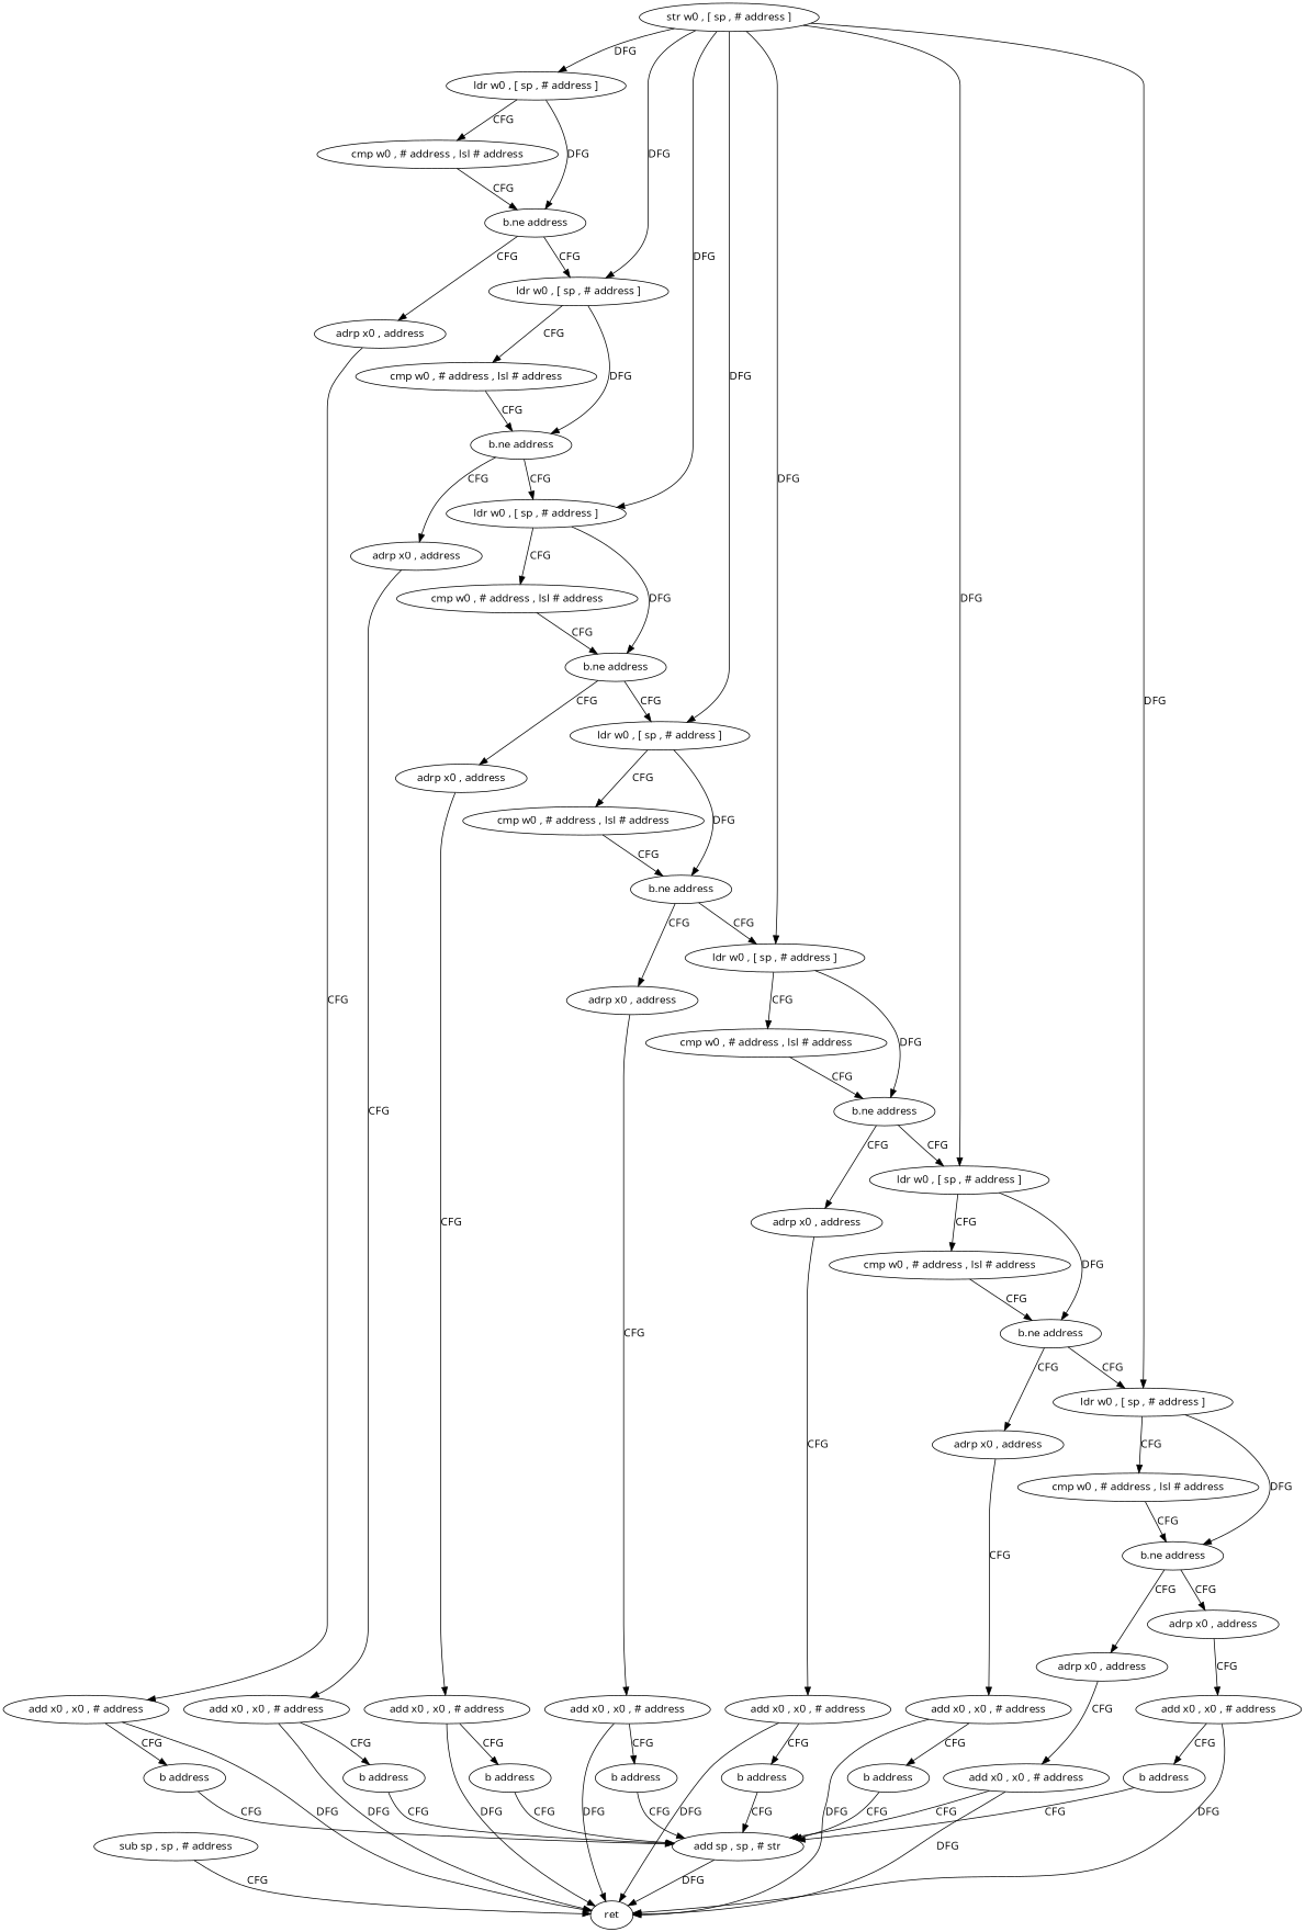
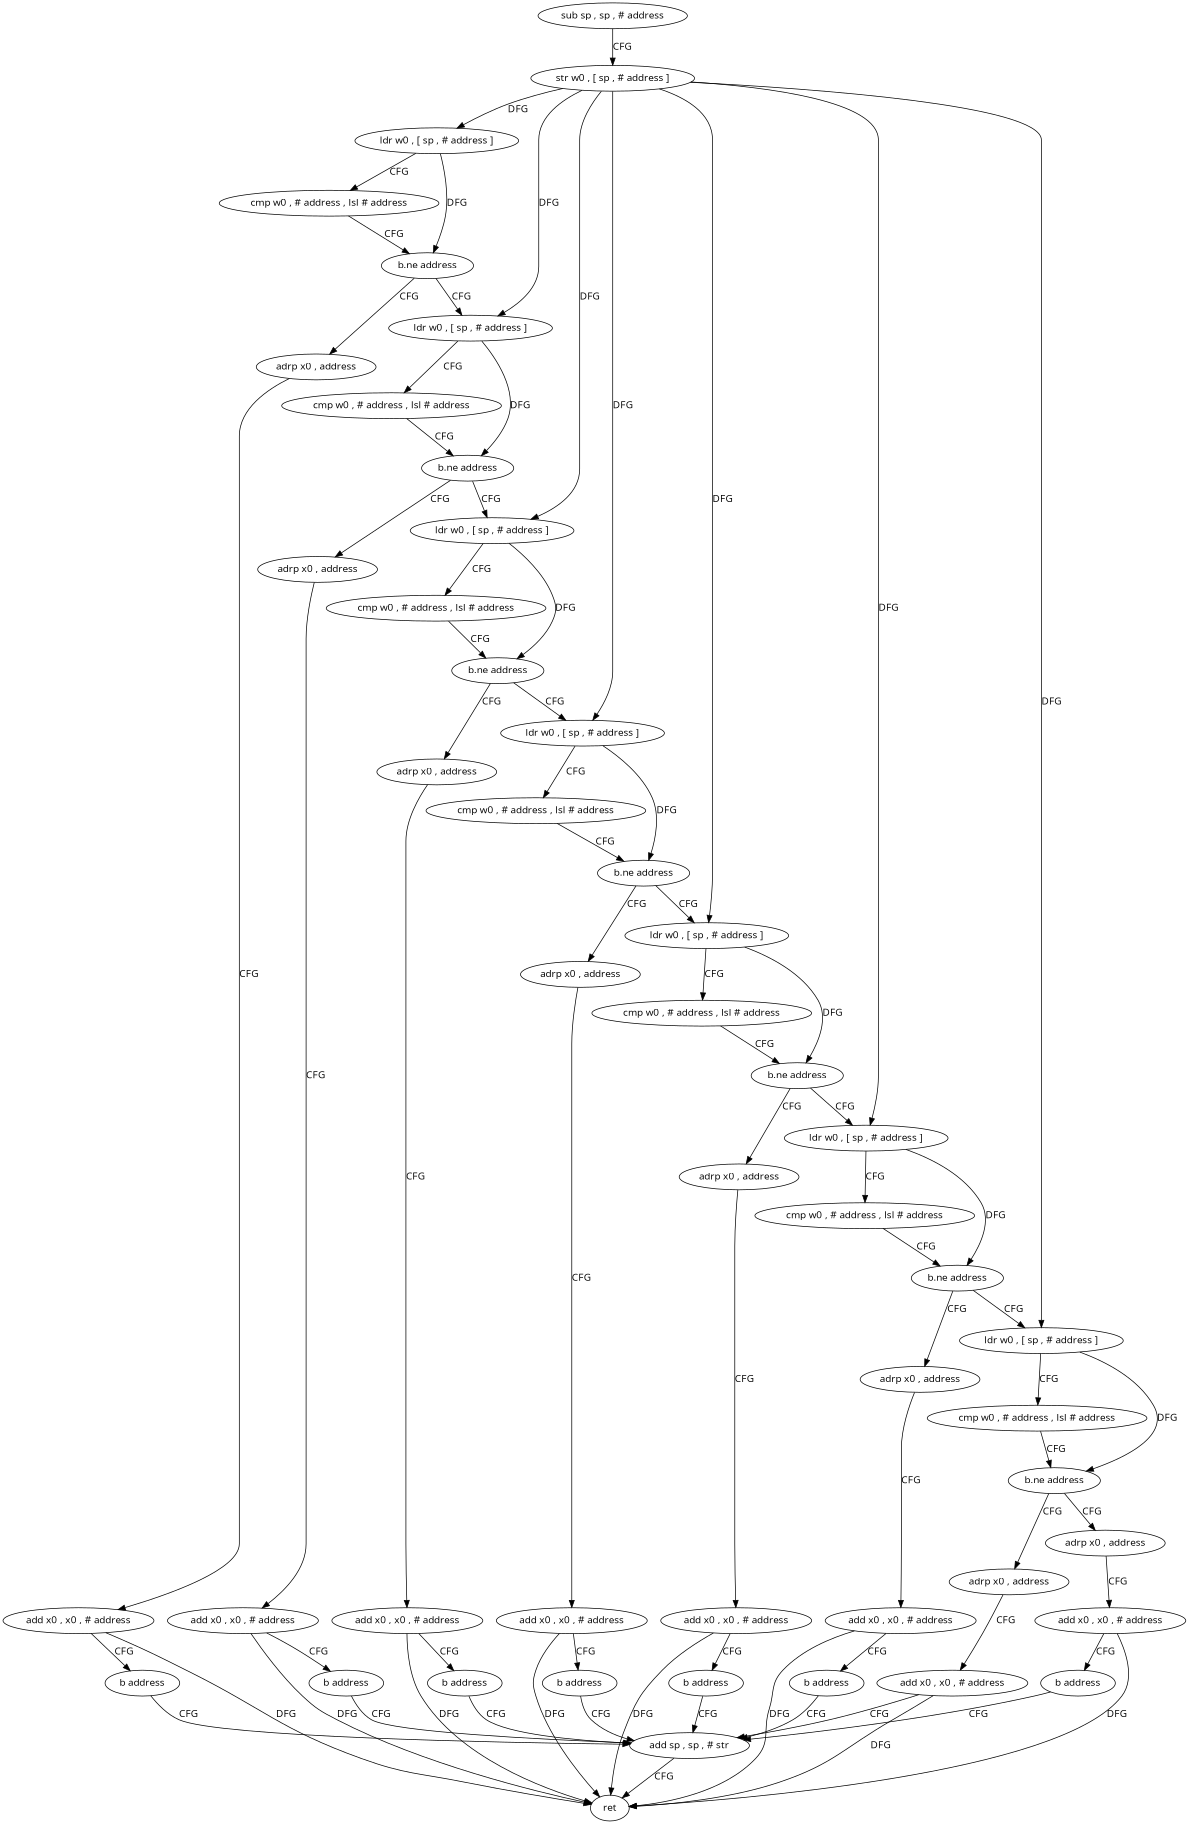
  digraph {
    fontname="Open Sans"
    node [fontname="Open Sans"]
    edge [fontname="Open Sans"]
    n1 [label="sub sp , sp , # address"]
    n2 [label="str w0 , [ sp , # address ]"]
    n3 [label="ldr w0 , [ sp , # address ]"]
    n4 [label="ldr w0 , [ sp , # address ]"]
    n5 [label="ldr w0 , [ sp , # address ]"]
    n6 [label="ldr w0 , [ sp , # address ]"]
    n7 [label="ldr w0 , [ sp , # address ]"]
    n8 [label="ldr w0 , [ sp , # address ]"]
    n9 [label="ldr w0 , [ sp , # address ]"]
    n10 [label="cmp w0 , # address , lsl # address"]
    n11 [label="b.ne address"]
    n12 [label="cmp w0 , # address , lsl # address"]
    n13 [label="b.ne address"]
    n14 [label="cmp w0 , # address , lsl # address"]
    n15 [label="b.ne address"]
    n16 [label="cmp w0 , # address , lsl # address"]
    n17 [label="b.ne address"]
    n18 [label="cmp w0 , # address , lsl # address"]
    n19 [label="b.ne address"]
    n20 [label="cmp w0 , # address , lsl # address"]
    n21 [label="b.ne address"]
    n22 [label="cmp w0 , # address , lsl # address"]
    n23 [label="b.ne address"]
    n24 [label="adrp x0 , address"]
    n25 [label="add x0 , x0 , # address"]
    n26 [label="adrp x0 , address"]
    n27 [label="b address"]
    n28 [label=ret]
    n29 [label="add x0 , x0 , # address"]
    n30 [label="adrp x0 , address"]
    n31 [label="b address"]
    n32 [label="add sp , sp , # str"]
    n33 [label="add x0 , x0 , # address"]
    n34 [label="adrp x0 , address"]
    n35 [label="b address"]
    n36 [label="add x0 , x0 , # address"]
    n37 [label="adrp x0 , address"]
    n38 [label="b address"]
    n39 [label="add x0 , x0 , # address"]
    n40 [label="adrp x0 , address"]
    n41 [label="b address"]
    n42 [label="add x0 , x0 , # address"]
    n43 [label="adrp x0 , address"]
    n44 [label="adrp x0 , address"]
    n45 [label="b address"]
    n46 [label="add x0 , x0 , # address"]
    n47 [label="add x0 , x0 , # address"]
    n48 [label="b address"]
-   n1 -> n28 [label=CFG]
+   n1 -> n2 [label=CFG]
    n2 -> n3 [label=DFG]
    n2 -> n4 [label=DFG]
    n2 -> n5 [label=DFG]
    n2 -> n6 [label=DFG]
    n2 -> n7 [label=DFG]
    n2 -> n8 [label=DFG]
    n2 -> n9 [label=DFG]
    n3 -> n10 [label=CFG]
    n3 -> n11 [label=DFG]
    n4 -> n12 [label=CFG]
    n4 -> n13 [label=DFG]
    n5 -> n14 [label=CFG]
    n5 -> n15 [label=DFG]
    n6 -> n16 [label=CFG]
    n6 -> n17 [label=DFG]
    n7 -> n18 [label=CFG]
    n7 -> n19 [label=DFG]
    n8 -> n20 [label=CFG]
    n8 -> n21 [label=DFG]
    n9 -> n22 [label=CFG]
    n9 -> n23 [label=DFG]
    n10 -> n11 [label=CFG]
    n11 -> n4 [label=CFG]
    n11 -> n24 [label=CFG]
    n12 -> n13 [label=CFG]
    n13 -> n5 [label=CFG]
    n13 -> n26 [label=CFG]
    n14 -> n15 [label=CFG]
    n15 -> n6 [label=CFG]
    n15 -> n30 [label=CFG]
    n16 -> n17 [label=CFG]
    n17 -> n7 [label=CFG]
    n17 -> n34 [label=CFG]
    n18 -> n19 [label=CFG]
    n19 -> n8 [label=CFG]
    n19 -> n37 [label=CFG]
    n20 -> n21 [label=CFG]
    n21 -> n9 [label=CFG]
    n21 -> n40 [label=CFG]
    n22 -> n23 [label=CFG]
    n23 -> n43 [label=CFG]
    n23 -> n44 [label=CFG]
    n24 -> n25 [label=CFG]
    n25 -> n27 [label=CFG]
    n25 -> n28 [label=DFG]
    n26 -> n29 [label=CFG]
    n27 -> n32 [label=CFG]
    n29 -> n28 [label=DFG]
    n29 -> n31 [label=CFG]
    n30 -> n33 [label=CFG]
    n31 -> n32 [label=CFG]
-   n32 -> n28 [label=DFG]
+   n32 -> n28 [label=CFG]
    n33 -> n28 [label=DFG]
    n33 -> n35 [label=CFG]
    n34 -> n36 [label=CFG]
    n35 -> n32 [label=CFG]
    n36 -> n28 [label=DFG]
    n36 -> n38 [label=CFG]
    n37 -> n39 [label=CFG]
    n38 -> n32 [label=CFG]
    n39 -> n28 [label=DFG]
    n39 -> n41 [label=CFG]
    n40 -> n42 [label=CFG]
    n41 -> n32 [label=CFG]
    n42 -> n28 [label=DFG]
    n42 -> n45 [label=CFG]
    n43 -> n46 [label=CFG]
    n44 -> n47 [label=CFG]
    n45 -> n32 [label=CFG]
    n46 -> n28 [label=DFG]
    n46 -> n32 [label=CFG]
    n47 -> n28 [label=DFG]
    n47 -> n48 [label=CFG]
    n48 -> n32 [label=CFG]
  }
